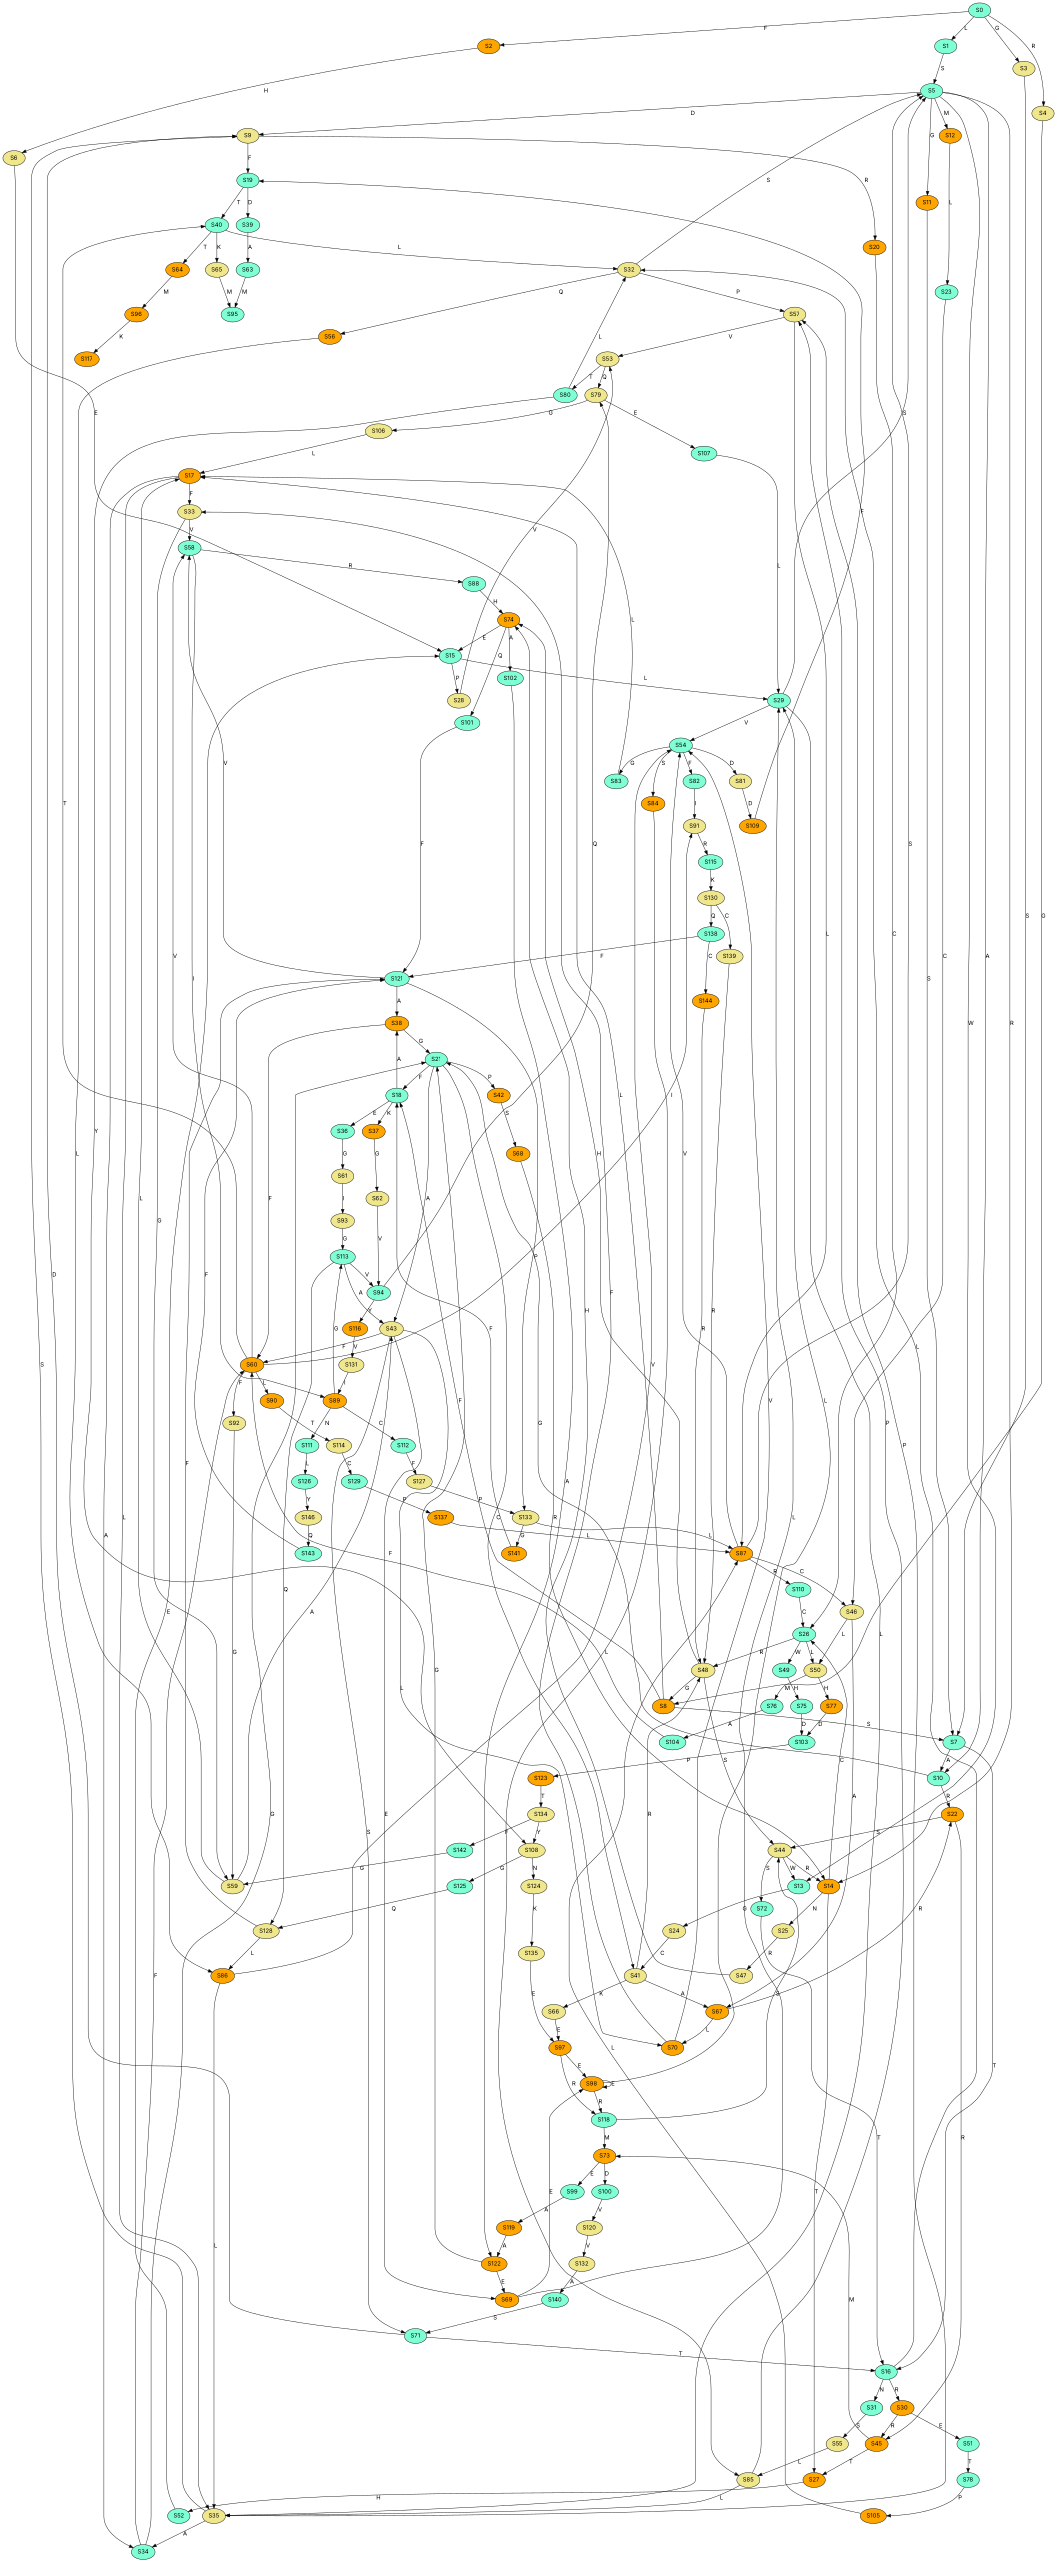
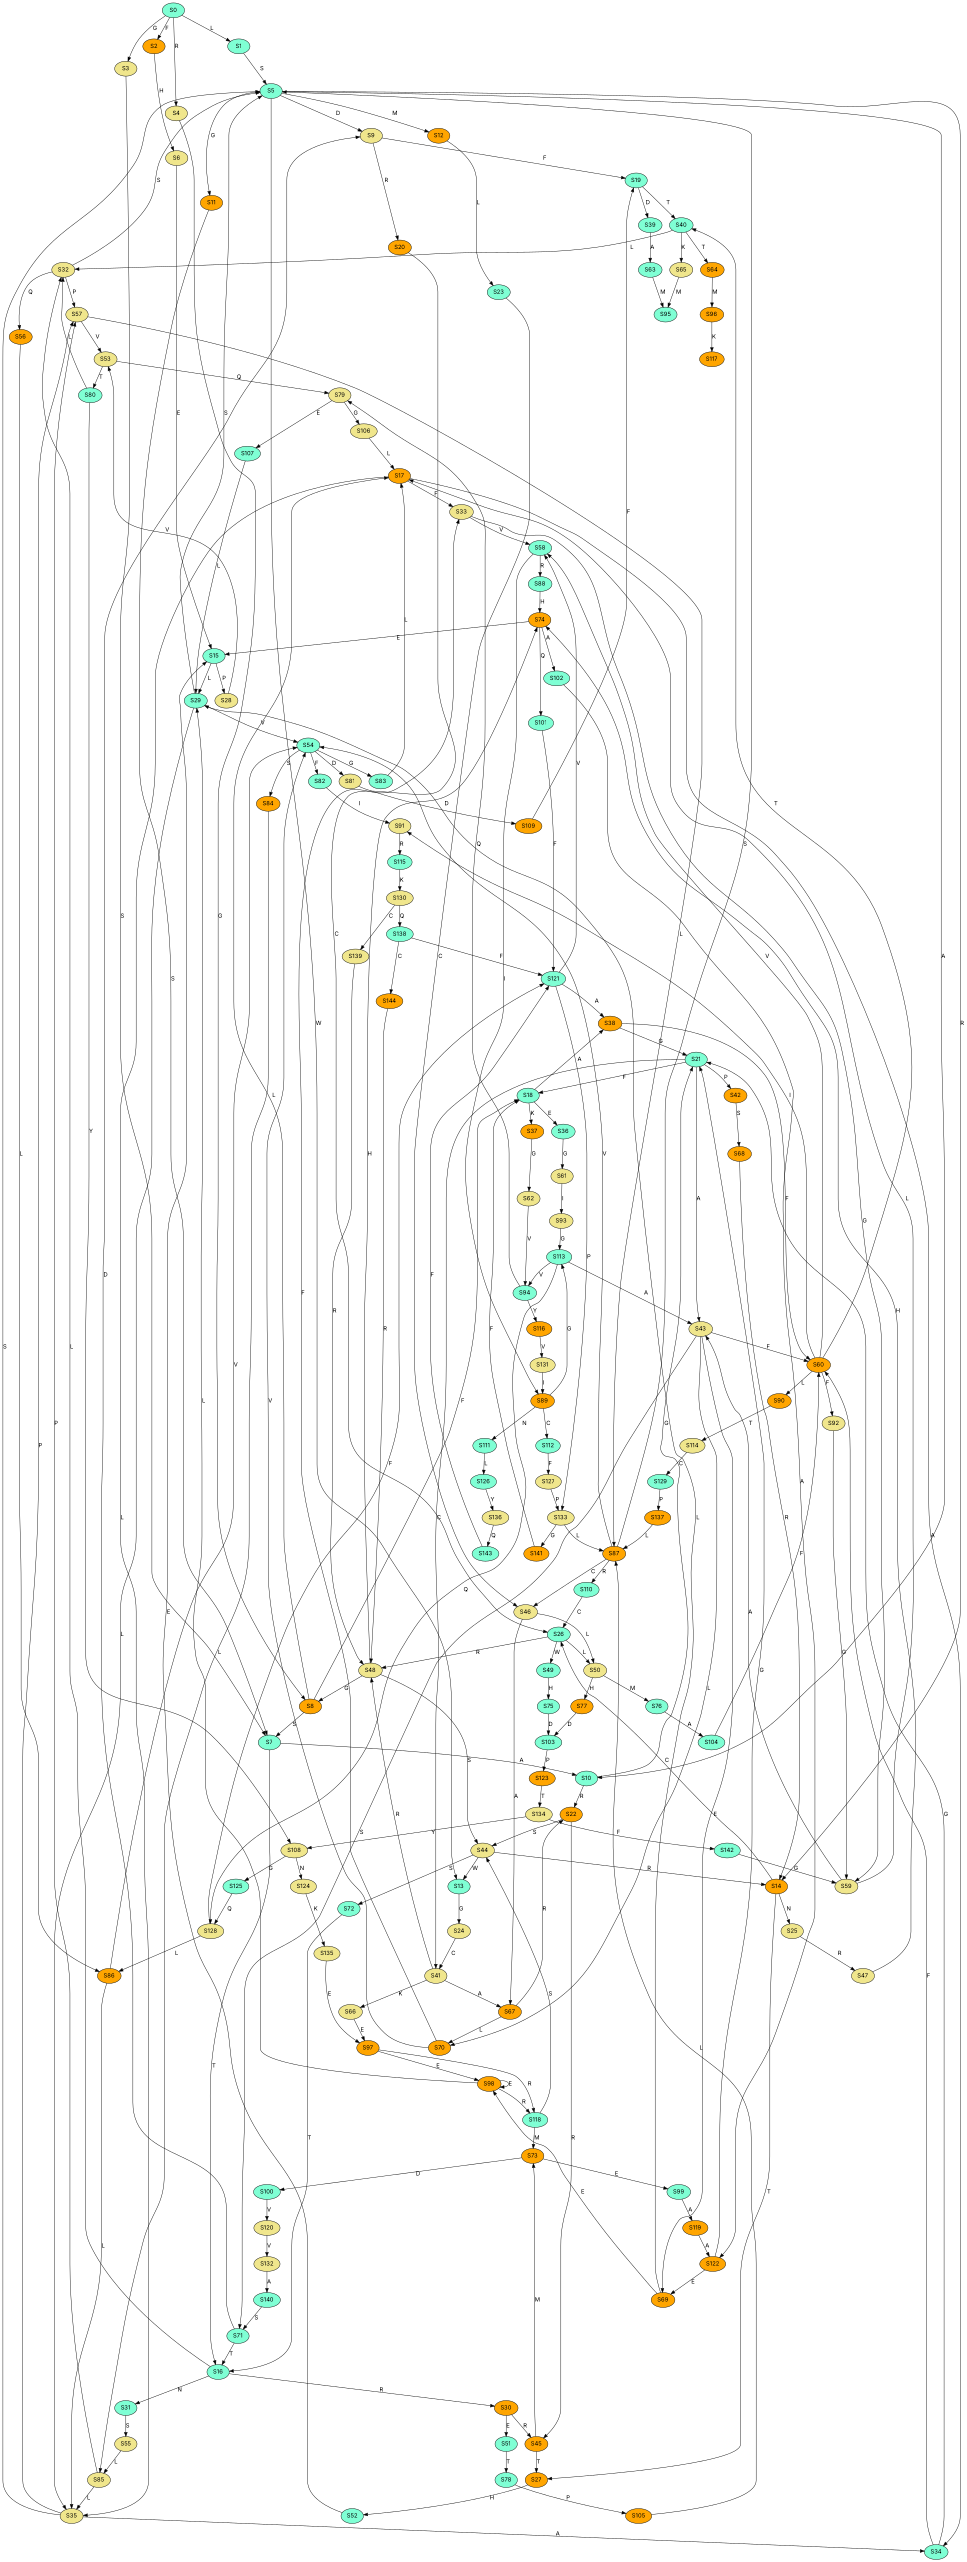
  strict digraph {
    fontname=Inter
    node [fillcolor=aquamarine fontname=Inter style=filled]
    edge [fontname=Inter]
    S0
    S1
    S2 [fillcolor=orange]
    S3 [fillcolor=khaki]
    S4 [fillcolor=khaki]
    S5
    S6 [fillcolor=khaki]
    S7
    S8 [fillcolor=orange]
    S9 [fillcolor=khaki]
    S10
    S11 [fillcolor=orange]
    S12 [fillcolor=orange]
    S13
    S14 [fillcolor=orange]
    S15
    S16
    S17 [fillcolor=orange]
    S18
    S19
    S20 [fillcolor=orange]
    S21
    S22 [fillcolor=orange]
    S23
    S24 [fillcolor=khaki]
    S25 [fillcolor=khaki]
    S26
    S27 [fillcolor=orange]
    S28 [fillcolor=khaki]
    S29
    S30 [fillcolor=orange]
    S31
    S32 [fillcolor=khaki]
    S33 [fillcolor=khaki]
    S34
    S35 [fillcolor=khaki]
    S36
    S37 [fillcolor=orange]
    S38 [fillcolor=orange]
    S39
    S40
    S41 [fillcolor=khaki]
    S42 [fillcolor=orange]
    S43 [fillcolor=khaki]
    S44 [fillcolor=khaki]
    S45 [fillcolor=orange]
    S46 [fillcolor=khaki]
    S47 [fillcolor=khaki]
    S48 [fillcolor=khaki]
    S49
    S50 [fillcolor=khaki]
    S52
    S53 [fillcolor=khaki]
    S54
    S51
    S55 [fillcolor=khaki]
    S56 [fillcolor=orange]
    S57 [fillcolor=khaki]
    S58
    S59 [fillcolor=khaki]
    S60 [fillcolor=orange]
    S61 [fillcolor=khaki]
    S62 [fillcolor=khaki]
    S63
    S64 [fillcolor=orange]
    S65 [fillcolor=khaki]
    S66 [fillcolor=khaki]
    S67 [fillcolor=orange]
    S68 [fillcolor=orange]
    S69 [fillcolor=orange]
    S70 [fillcolor=orange]
    S71
    S72
    S73 [fillcolor=orange]
    S74 [fillcolor=orange]
    S75
    S76
    S77 [fillcolor=orange]
    S78
    S79 [fillcolor=khaki]
    S80
    S81 [fillcolor=khaki]
    S82
    S83
    S84 [fillcolor=orange]
    S85 [fillcolor=khaki]
    S86 [fillcolor=orange]
    S87 [fillcolor=orange]
    S88
    S89 [fillcolor=orange]
    S90 [fillcolor=orange]
    S91 [fillcolor=khaki]
    S92 [fillcolor=khaki]
    S93 [fillcolor=khaki]
    S94
    S95
    S96 [fillcolor=orange]
    S97 [fillcolor=orange]
    S98 [fillcolor=orange]
    S99
    S100
    S101
    S102
    S103
    S104
    S105 [fillcolor=orange]
    S106 [fillcolor=khaki]
    S107
    S108 [fillcolor=khaki]
    S109 [fillcolor=orange]
    S110
    S111
    S112
    S113
    S114 [fillcolor=khaki]
    S115
    S116 [fillcolor=orange]
    S117 [fillcolor=orange]
    S118
    S119 [fillcolor=orange]
    S120 [fillcolor=khaki]
    S121
    S122 [fillcolor=orange]
    S123 [fillcolor=orange]
    S124 [fillcolor=khaki]
    S125
    S126
    S127 [fillcolor=khaki]
    S128 [fillcolor=khaki]
    S129
    S130 [fillcolor=khaki]
    S131 [fillcolor=khaki]
    S132 [fillcolor=khaki]
    S133 [fillcolor=khaki]
    S134 [fillcolor=khaki]
    S135 [fillcolor=khaki]
-   S136 [fillcolor=khaki label=S146]
+   S136 [fillcolor=khaki]
    S137 [fillcolor=orange]
    S138
    S139 [fillcolor=khaki]
    S140
    S141 [fillcolor=orange]
    S142
    S143
    S144 [fillcolor=orange]
    S0 -> S1 [label=L]
    S0 -> S2 [label=F]
    S0 -> S3 [label=G]
    S0 -> S4 [label=R]
    S1 -> S5 [label=S]
    S2 -> S6 [label=H]
    S3 -> S7 [label=S]
    S4 -> S8 [label=G]
    S5 -> S9 [label=D]
    S5 -> S10 [label=A]
    S5 -> S11 [label=G]
    S5 -> S12 [label=M]
    S5 -> S13 [label=W]
    S5 -> S14 [label=R]
    S6 -> S15 [label=E]
    S7 -> S10 [label=A]
    S7 -> S16 [label=T]
    S8 -> S7 [label=S]
    S8 -> S17 [label=L]
    S8 -> S18 [label=F]
    S9 -> S19 [label=F]
    S9 -> S20 [label=R]
    S10 -> S21 [label=G]
    S10 -> S22 [label=R]
    S11 -> S7 [label=S]
    S12 -> S23 [label=L]
    S13 -> S24 [label=G]
    S14 -> S25 [label=N]
    S14 -> S26 [label=C]
    S14 -> S27 [label=T]
    S15 -> S28 [label=P]
    S15 -> S29 [label=L]
    S16 -> S30 [label=R]
    S16 -> S31 [label=N]
    S16 -> S32 [label=L]
    S17 -> S33 [label=F]
    S17 -> S34 [label=A]
    S17 -> S35 [label=L]
    S18 -> S36 [label=E]
    S18 -> S37 [label=K]
    S18 -> S38 [label=A]
    S19 -> S39 [label=D]
    S19 -> S40 [label=T]
    S20 -> S26 [label=C]
    S21 -> S18 [label=F]
    S21 -> S41 [label=C]
    S21 -> S42 [label=P]
    S21 -> S43 [label=A]
    S22 -> S44 [label=S]
    S22 -> S45 [label=R]
    S23 -> S46 [label=C]
    S24 -> S41 [label=C]
    S25 -> S47 [label=R]
    S26 -> S48 [label=R]
    S26 -> S49 [label=W]
    S26 -> S50 [label=L]
    S27 -> S52 [label=H]
    S28 -> S53 [label=V]
    S29 -> S5 [label=S]
    S29 -> S35 [label=L]
    S29 -> S54 [label=V]
    S30 -> S45 [label=R]
    S30 -> S51 [label=E]
    S31 -> S55 [label=S]
    S32 -> S5 [label=S]
    S32 -> S56 [label=Q]
    S32 -> S57 [label=P]
    S33 -> S58 [label=V]
    S33 -> S59 [label=G]
    S34 -> S21 [label=G]
    S34 -> S60 [label=F]
-   S35 -> S9 [label=S]
+   S35 -> S5 [label=S]
    S35 -> S34 [label=A]
    S35 -> S57 [label=P]
    S36 -> S61 [label=G]
    S37 -> S62 [label=G]
    S38 -> S21 [label=G]
    S38 -> S60 [label=F]
    S39 -> S63 [label=A]
    S40 -> S32 [label=L]
    S40 -> S64 [label=T]
    S40 -> S65 [label=K]
    S41 -> S48 [label=R]
    S41 -> S66 [label=K]
    S41 -> S67 [label=A]
    S42 -> S68 [label=S]
    S43 -> S60 [label=F]
    S43 -> S69 [label=E]
    S43 -> S70 [label=L]
    S43 -> S71 [label=S]
    S44 -> S13 [label=W]
    S44 -> S14 [label=R]
    S44 -> S72 [label=S]
    S45 -> S27 [label=T]
    S45 -> S73 [label=M]
    S46 -> S50 [label=L]
    S46 -> S67 [label=A]
    S47 -> S74 [label=H]
    S48 -> S8 [label=G]
    S48 -> S44 [label=S]
    S48 -> S74 [label=H]
    S49 -> S75 [label=H]
    S50 -> S76 [label=M]
    S50 -> S77 [label=H]
    S52 -> S15 [label=E]
    S53 -> S79 [label=Q]
    S53 -> S80 [label=T]
    S54 -> S81 [label=D]
    S54 -> S82 [label=F]
    S54 -> S83 [label=G]
    S54 -> S84 [label=S]
    S51 -> S78 [label=T]
    S55 -> S85 [label=L]
    S56 -> S86 [label=L]
    S57 -> S53 [label=V]
    S57 -> S87 [label=L]
    S58 -> S88 [label=R]
    S58 -> S89 [label=I]
    S59 -> S17 [label=L]
    S59 -> S43 [label=A]
    S60 -> S40 [label=T]
    S60 -> S58 [label=V]
    S60 -> S90 [label=L]
    S60 -> S91 [label=I]
    S60 -> S92 [label=F]
    S61 -> S93 [label=I]
    S62 -> S94 [label=V]
    S63 -> S95 [label=M]
    S64 -> S96 [label=M]
    S65 -> S95 [label=M]
    S66 -> S97 [label=E]
    S67 -> S22 [label=R]
    S67 -> S70 [label=L]
    S68 -> S14 [label=R]
    S69 -> S29 [label=L]
    S69 -> S98 [label=E]
    S70 -> S33 [label=F]
    S70 -> S54 [label=V]
    S71 -> S9 [label=D]
    S71 -> S16 [label=T]
    S72 -> S16 [label=T]
    S73 -> S99 [label=E]
    S73 -> S100 [label=D]
    S74 -> S15 [label=E]
    S74 -> S101 [label=Q]
    S74 -> S102 [label=A]
    S75 -> S103 [label=D]
    S76 -> S104 [label=A]
    S77 -> S103 [label=D]
    S78 -> S105 [label=P]
    S79 -> S106 [label=G]
    S79 -> S107 [label=E]
    S80 -> S32 [label=L]
    S80 -> S108 [label=Y]
    S81 -> S109 [label=D]
    S82 -> S91 [label=I]
    S83 -> S17 [label=L]
    S84 -> S85 [label=L]
    S85 -> S35 [label=L]
    S85 -> S57 [label=P]
    S86 -> S35 [label=L]
    S86 -> S54 [label=V]
    S87 -> S5 [label=S]
    S87 -> S46 [label=C]
    S87 -> S54 [label=V]
    S87 -> S110 [label=R]
    S88 -> S74 [label=H]
    S89 -> S111 [label=N]
    S89 -> S112 [label=C]
    S89 -> S113 [label=G]
    S90 -> S114 [label=T]
    S91 -> S115 [label=R]
    S92 -> S59 [label=G]
    S93 -> S113 [label=G]
    S94 -> S79 [label=Q]
    S94 -> S116 [label=Y]
    S96 -> S117 [label=K]
    S97 -> S98 [label=E]
    S97 -> S118 [label=R]
    S98 -> S29 [label=L]
    S98 -> S98 [label=E]
    S98 -> S118 [label=R]
    S99 -> S119 [label=A]
    S100 -> S120 [label=V]
    S101 -> S121 [label=F]
    S102 -> S122 [label=A]
    S103 -> S123 [label=P]
    S104 -> S60 [label=F]
    S105 -> S87 [label=L]
    S106 -> S17 [label=L]
    S107 -> S29 [label=L]
    S108 -> S124 [label=N]
    S108 -> S125 [label=G]
    S109 -> S19 [label=F]
    S110 -> S26 [label=C]
    S111 -> S126 [label=L]
    S112 -> S127 [label=F]
    S113 -> S43 [label=A]
    S113 -> S94 [label=V]
    S113 -> S128 [label=Q]
    S114 -> S129 [label=C]
    S115 -> S130 [label=K]
    S116 -> S131 [label=V]
    S118 -> S44 [label=S]
    S118 -> S73 [label=M]
    S119 -> S122 [label=A]
    S120 -> S132 [label=V]
    S121 -> S38 [label=A]
    S121 -> S58 [label=V]
    S121 -> S133 [label=P]
    S122 -> S21 [label=G]
    S122 -> S69 [label=E]
    S123 -> S134 [label=T]
    S124 -> S135 [label=K]
    S125 -> S128 [label=Q]
    S126 -> S136 [label=Y]
    S127 -> S133 [label=P]
    S128 -> S86 [label=L]
    S128 -> S121 [label=F]
    S129 -> S137 [label=P]
    S130 -> S138 [label=Q]
    S130 -> S139 [label=C]
    S131 -> S89 [label=I]
    S132 -> S140 [label=A]
    S133 -> S87 [label=L]
    S133 -> S141 [label=G]
    S134 -> S108 [label=Y]
    S134 -> S142 [label=F]
    S135 -> S97 [label=E]
    S136 -> S143 [label=Q]
    S137 -> S87 [label=L]
    S138 -> S121 [label=F]
    S138 -> S144 [label=C]
    S139 -> S48 [label=R]
    S140 -> S71 [label=S]
    S141 -> S18 [label=F]
    S142 -> S59 [label=G]
    S143 -> S121 [label=F]
    S144 -> S48 [label=R]
  }
